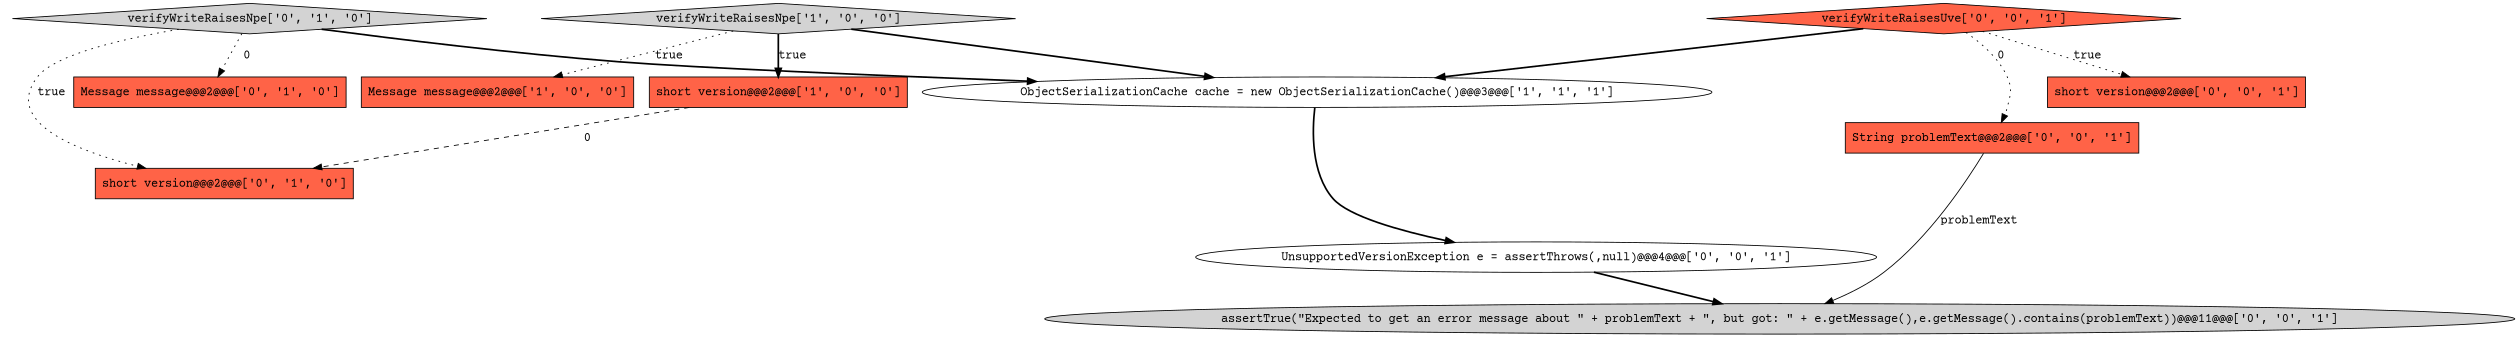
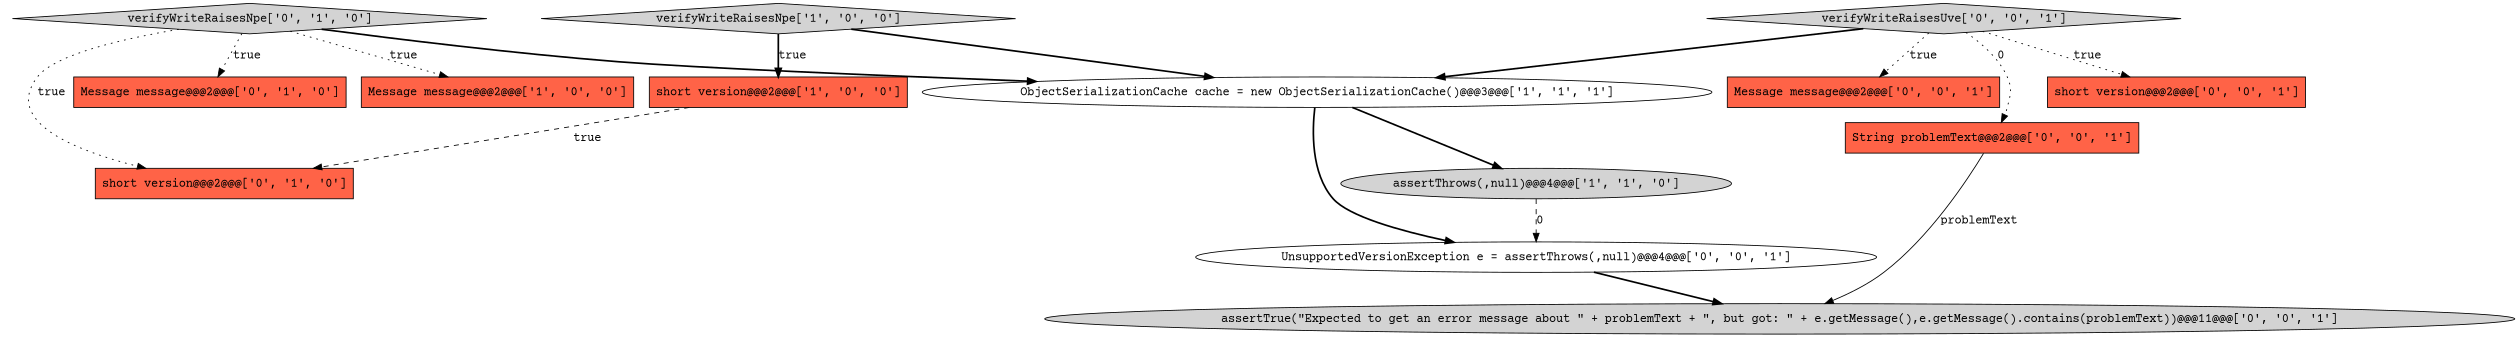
  digraph {
    fontname="Courier Prime"
    node [fillcolor=tomato fontname="Courier Prime" shape=box style=filled]
    edge [fontname="Courier Prime" style=bold]
    n1 [label="String problemText@@@2@@@['0', '0', '1']"]
    n2 [fillcolor=lightgray label="assertTrue(\"Expected to get an error message about \" + problemText + \", but got: \" + e.getMessage(),e.getMessage().contains(problemText))@@@11@@@['0', '0', '1']" shape=ellipse]
    n3 [fillcolor=lightgray label="verifyWriteRaisesNpe['1', '0', '0']" shape=diamond]
    n4 [label="Message message@@@2@@@['1', '0', '0']"]
    n5 [fillcolor=white label="ObjectSerializationCache cache = new ObjectSerializationCache()@@@3@@@['1', '1', '1']" shape=ellipse]
    n6 [label="short version@@@2@@@['1', '0', '0']"]
    n7 [fillcolor=white label="UnsupportedVersionException e = assertThrows(,null)@@@4@@@['0', '0', '1']" shape=ellipse]
+   n8 [fillcolor=lightgray label="assertThrows(,null)@@@4@@@['1', '1', '0']" shape=ellipse]
    n9 [label="short version@@@2@@@['0', '1', '0']"]
    n10 [label="Message message@@@2@@@['0', '1', '0']"]
-   n11 [label="verifyWriteRaisesUve['0', '0', '1']" shape=diamond]
+   n11 [fillcolor=lightgray label="verifyWriteRaisesUve['0', '0', '1']" shape=diamond]
    n12 [label="short version@@@2@@@['0', '0', '1']"]
+   n13 [label="Message message@@@2@@@['0', '0', '1']"]
    n14 [fillcolor=lightgray label="verifyWriteRaisesNpe['0', '1', '0']" shape=diamond]
    n1 -> n2 [label=problemText style=solid]
-   n3 -> n4 [label=true style=dotted]
+   n14 -> n4 [label=true style=dotted]
    n3 -> n5
    n3 -> n6 [label=true]
    n5 -> n7
-   n6 -> n9 [label=0 style=dashed]
+   n5 -> n8
+   n6 -> n9 [label=true style=dashed]
    n7 -> n2
+   n8 -> n7 [label=0 style=dashed]
    n11 -> n1 [label=0 style=dotted]
    n11 -> n5
    n11 -> n12 [label=true style=dotted]
+   n11 -> n13 [label=true style=dotted]
    n14 -> n5
    n14 -> n9 [label=true style=dotted]
-   n14 -> n10 [label=0 style=dotted]
+   n14 -> n10 [label=true style=dotted]
  }
